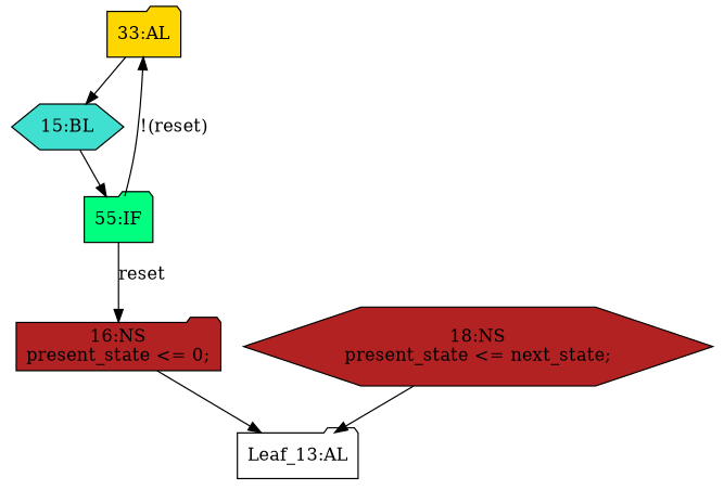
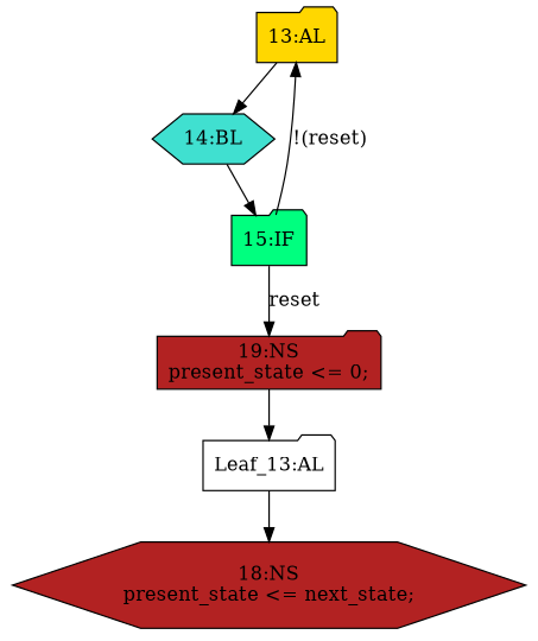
  strict digraph {
    node [fillcolor=firebrick shape=folder statements="[]" style=filled typ=NonblockingSubstitution]
    edge [cond="[]" lineno=None]
-   n1 [ast="<pyverilog.vparser.ast.Always object at 0x7f9d5fd2a4d0>" clk_sens=True fillcolor=gold label="33:AL" sens="['clk', 'reset']" typ=Always use_var="['reset', 'next_state']"]
-   n2 [ast="<pyverilog.vparser.ast.Block object at 0x7f9d5fd0cf10>" fillcolor=turquoise label="15:BL" shape=hexagon typ=Block]
-   n3 [ast="<pyverilog.vparser.ast.IfStatement object at 0x7f9d5fd2a050>" fillcolor=springgreen label="55:IF" typ=IfStatement]
-   n4 [ast="<pyverilog.vparser.ast.NonblockingSubstitution object at 0x7f9d5fd2a2d0>" label="16:NS\npresent_state <= 0;" statements="[<pyverilog.vparser.ast.NonblockingSubstitution object at 0x7f9d5fd2a2d0>]"]
+   n1 [ast="<pyverilog.vparser.ast.Always object at 0x7f9d5fd2a4d0>" clk_sens=True fillcolor=gold label="13:AL" sens="['clk', 'reset']" typ=Always use_var="['reset', 'next_state']"]
+   n2 [ast="<pyverilog.vparser.ast.Block object at 0x7f9d5fd0cf10>" fillcolor=turquoise label="14:BL" shape=hexagon typ=Block]
+   n3 [ast="<pyverilog.vparser.ast.IfStatement object at 0x7f9d5fd2a050>" fillcolor=springgreen label="15:IF" typ=IfStatement]
+   n4 [ast="<pyverilog.vparser.ast.NonblockingSubstitution object at 0x7f9d5fd2a2d0>" label="19:NS\npresent_state <= 0;" statements="[<pyverilog.vparser.ast.NonblockingSubstitution object at 0x7f9d5fd2a2d0>]"]
    n5 [def_var="['present_state']" label="Leaf_13:AL" fillcolor="" statements="" style="" typ=""]
    n6 [ast="<pyverilog.vparser.ast.NonblockingSubstitution object at 0x7f9d5fd2a0d0>" label="18:NS\npresent_state <= next_state;" shape=hexagon statements="[<pyverilog.vparser.ast.NonblockingSubstitution object at 0x7f9d5fd2a0d0>]"]
    n1 -> n2
    n2 -> n3
    n3 -> n1 [cond="['reset']" label="!(reset)" lineno=15]
    n3 -> n4 [cond="['reset']" label=reset lineno=15]
    n4 -> n5
-   n6 -> n5
+   n5 -> n6
  }
